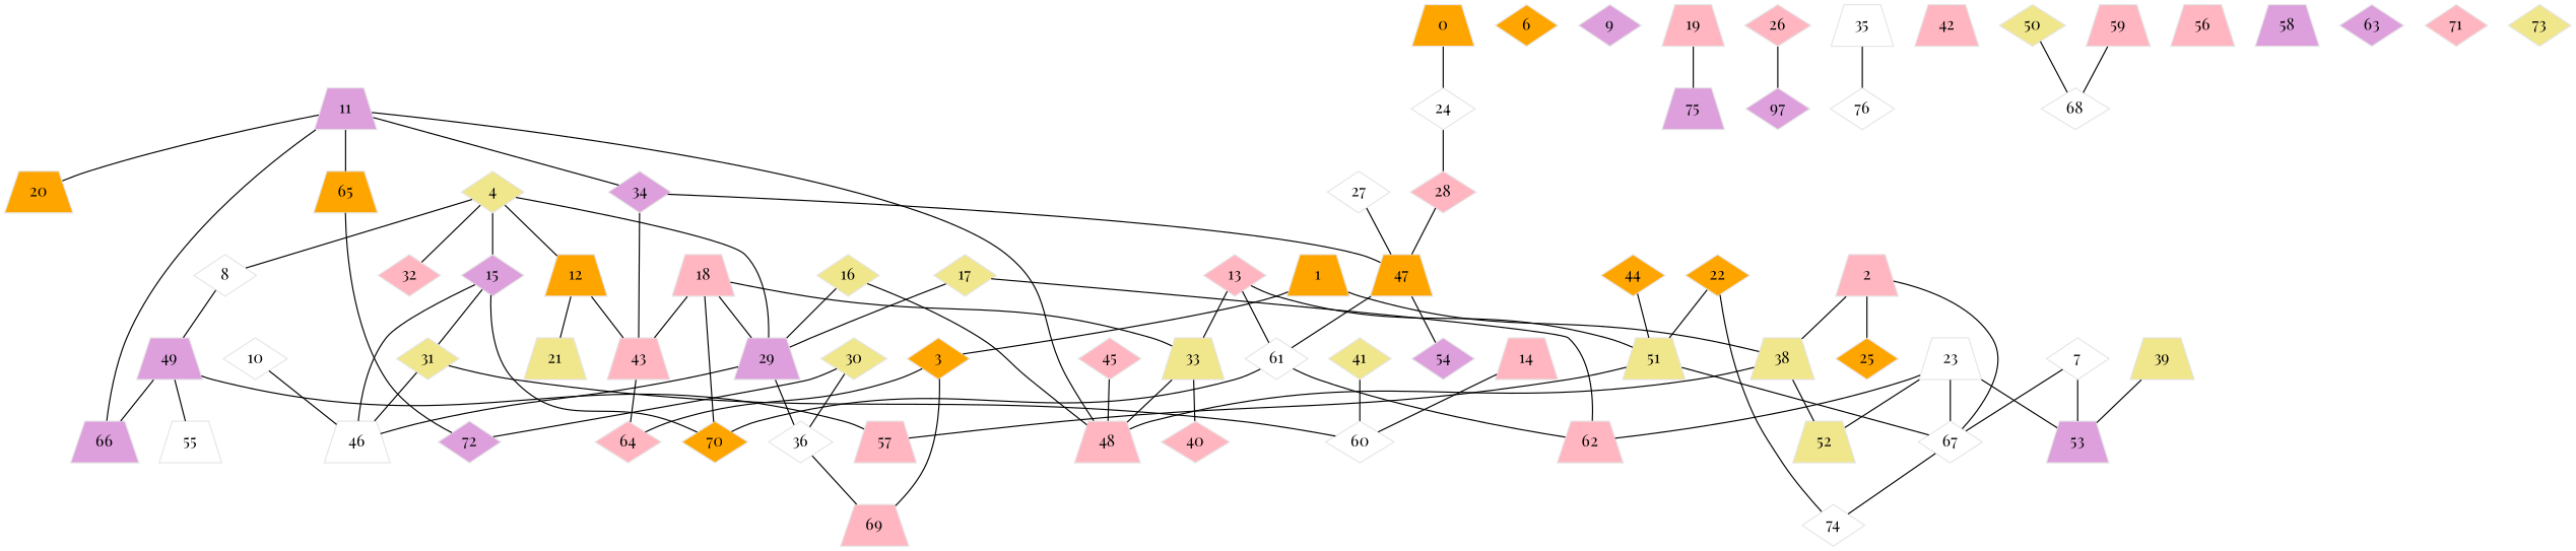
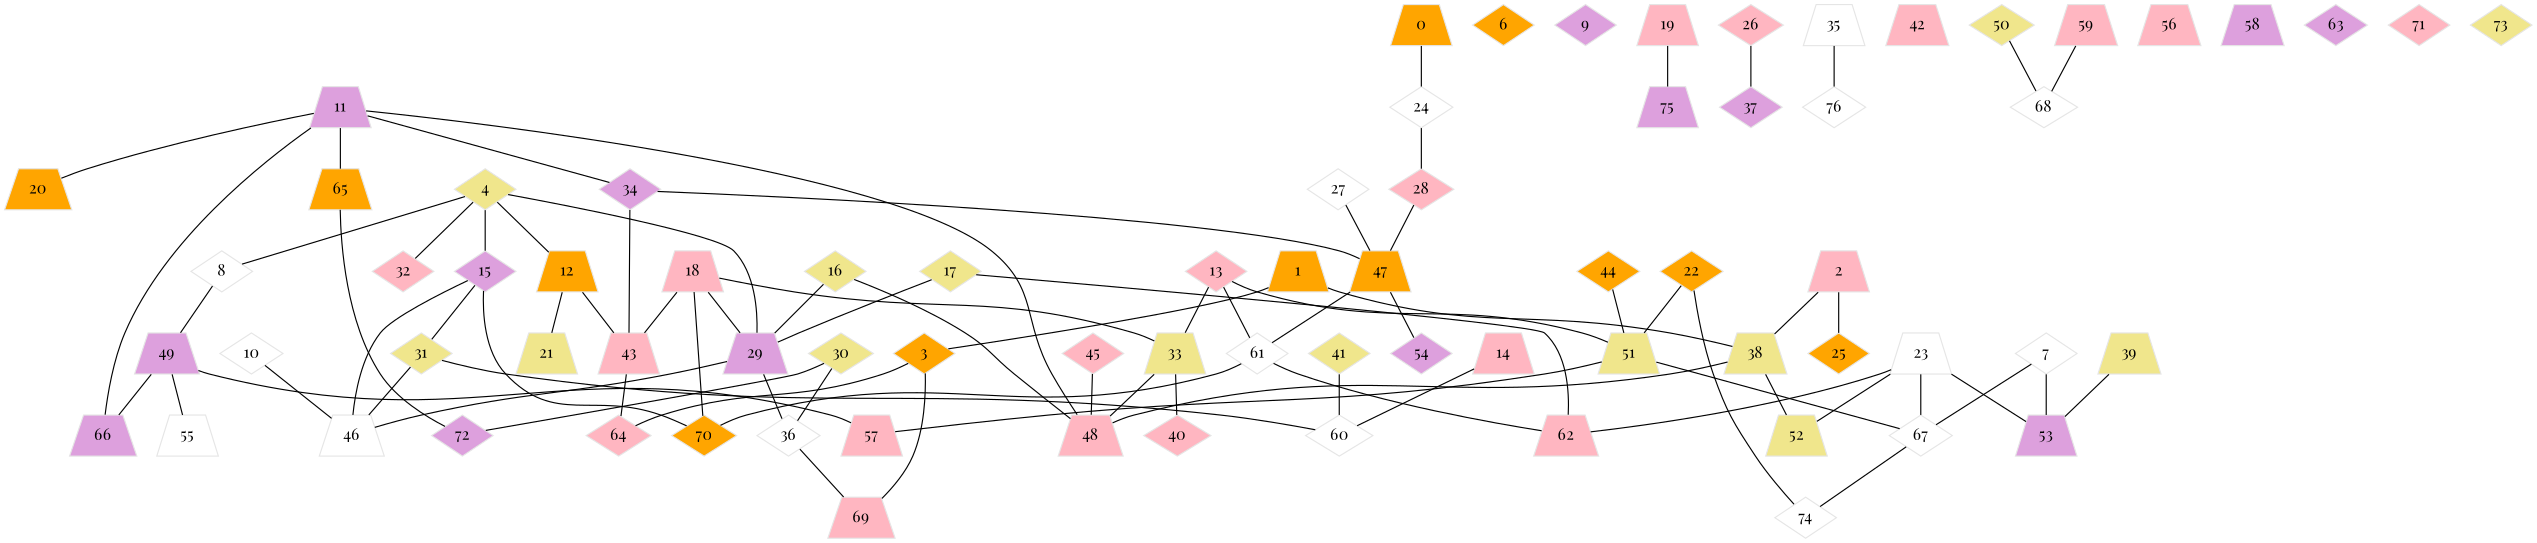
  graph {
    fontname="Playfair Display"
    node [color=gray90 fillcolor=lightpink fontname="Playfair Display" shape=diamond style=filled]
    edge [fontname="Playfair Display"]
    1 [fillcolor=orange shape=trapezium]
    3 [fillcolor=orange]
    38 [fillcolor=khaki shape=trapezium]
    64
    69 [shape=trapezium]
    48 [shape=trapezium]
    52 [fillcolor=khaki shape=trapezium]
    2 [shape=trapezium]
    25 [fillcolor=orange]
    67 [fillcolor=white]
    74 [fillcolor=white]
    4 [fillcolor=khaki]
    8 [fillcolor=white]
    12 [fillcolor=orange shape=trapezium]
    15 [fillcolor=plum]
    29 [fillcolor=plum shape=trapezium]
    32
    49 [fillcolor=plum shape=trapezium]
    21 [fillcolor=khaki shape=trapezium]
    43 [shape=trapezium]
    46 [fillcolor=white shape=trapezium]
    31 [fillcolor=khaki]
    70 [fillcolor=orange]
    36 [fillcolor=white]
    n25 [fillcolor=orange label=0 shape=trapezium]
    24 [fillcolor=white]
    28
    6 [fillcolor=orange]
    7 [fillcolor=white]
    53 [fillcolor=plum shape=trapezium]
    66 [fillcolor=plum shape=trapezium]
    55 [fillcolor=white shape=trapezium]
    57 [shape=trapezium]
    9 [fillcolor=plum]
    10 [fillcolor=white]
    11 [fillcolor=plum shape=trapezium]
    20 [fillcolor=orange shape=trapezium]
    34 [fillcolor=plum]
    65 [fillcolor=orange shape=trapezium]
    47 [fillcolor=orange shape=trapezium]
    72 [fillcolor=plum]
    33 [fillcolor=khaki shape=trapezium]
    13
    51 [fillcolor=khaki shape=trapezium]
    61 [fillcolor=white]
    40
    62 [shape=trapezium]
    14 [shape=trapezium]
    60 [fillcolor=white]
    16 [fillcolor=khaki]
    17 [fillcolor=khaki]
    18 [shape=trapezium]
    19 [shape=trapezium]
    75 [fillcolor=plum shape=trapezium]
    22 [fillcolor=orange]
    23 [fillcolor=white shape=trapezium]
-   37 [fillcolor=plum label=97]
+   37 [fillcolor=plum]
    26
    27 [fillcolor=white]
    54 [fillcolor=plum]
    30 [fillcolor=khaki]
    35 [fillcolor=white shape=trapezium]
    76 [fillcolor=white]
    39 [fillcolor=khaki shape=trapezium]
    41 [fillcolor=khaki]
    42 [shape=trapezium]
    44 [fillcolor=orange]
    45
    50 [fillcolor=khaki]
    68 [fillcolor=white]
    56 [shape=trapezium]
    58 [fillcolor=plum shape=trapezium]
    59 [shape=trapezium]
    63 [fillcolor=plum]
    71
    73 [fillcolor=khaki]
    1 -- 3
    1 -- 38
    3 -- 64
    3 -- 69
    38 -- 48
    38 -- 52
    2 -- 38
    2 -- 25
-   2 -- 67
    67 -- 74
    4 -- 8
    4 -- 12
    4 -- 15
    4 -- 29
    4 -- 32
    8 -- 49
    12 -- 21
    12 -- 43
    15 -- 46
    15 -- 31
    15 -- 70
    29 -- 46
    29 -- 36
    49 -- 66
    49 -- 55
    49 -- 57
    43 -- 64
    31 -- 46
    31 -- 60
    36 -- 69
    n25 -- 24
    24 -- 28
    28 -- 47
    7 -- 67
    7 -- 53
    10 -- 46
    11 -- 48
    11 -- 66
    11 -- 20
    11 -- 34
    11 -- 65
    34 -- 43
    34 -- 47
    65 -- 72
    47 -- 61
    47 -- 54
    33 -- 48
    33 -- 40
    13 -- 33
    13 -- 51
    13 -- 61
    51 -- 67
    51 -- 57
    61 -- 70
    61 -- 62
    14 -- 60
    16 -- 48
    16 -- 29
    17 -- 29
    17 -- 62
    18 -- 29
    18 -- 43
    18 -- 70
    18 -- 33
    19 -- 75
    22 -- 74
    22 -- 51
    23 -- 52
    23 -- 67
    23 -- 53
    23 -- 62
    26 -- 37
    27 -- 47
    30 -- 36
    30 -- 72
    35 -- 76
    39 -- 53
    41 -- 60
    44 -- 51
    45 -- 48
    50 -- 68
    59 -- 68
  }
